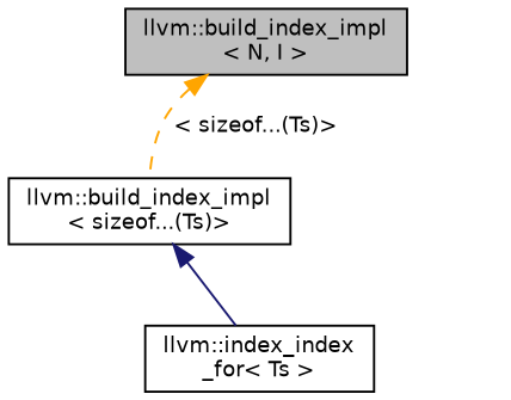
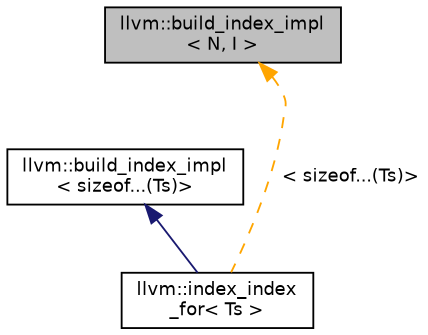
  digraph {
    node [color=black fontname=Helvetica fontsize=10 shape=box]
    edge [dir=back fontname=Helvetica fontsize=10 labelfontname=Helvetica labelfontsize=10]
    n1 [fillcolor=grey75 fontcolor=black height=0.2 label="llvm::build_index_impl\l\< N, I \>" style=filled width=0.4]
    n2 [height=0.2 label="llvm::build_index_impl\l\< sizeof...(Ts)\>" width=0.4]
    n3 [height=0.2 label="llvm::index_index\l_for\< Ts \>" width=0.4]
-   n1 -> n2 [color=orange label=" \< sizeof...(Ts)\>" style=dashed]
+   n1 -> n3 [color=orange label=" \< sizeof...(Ts)\>" style=dashed]
    n2 -> n3 [color=midnightblue style=solid]
  }
